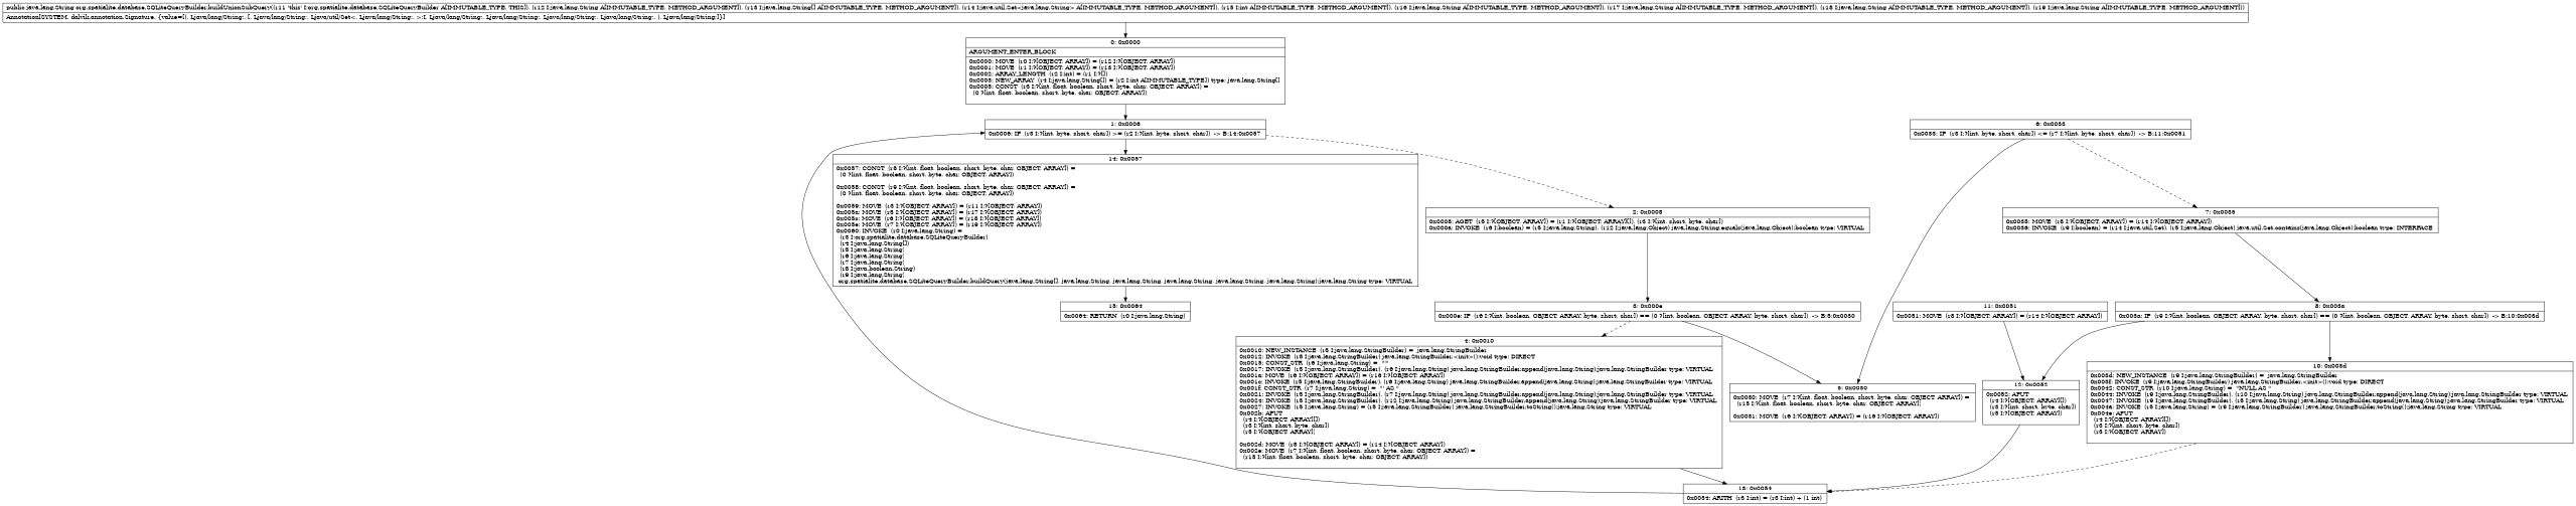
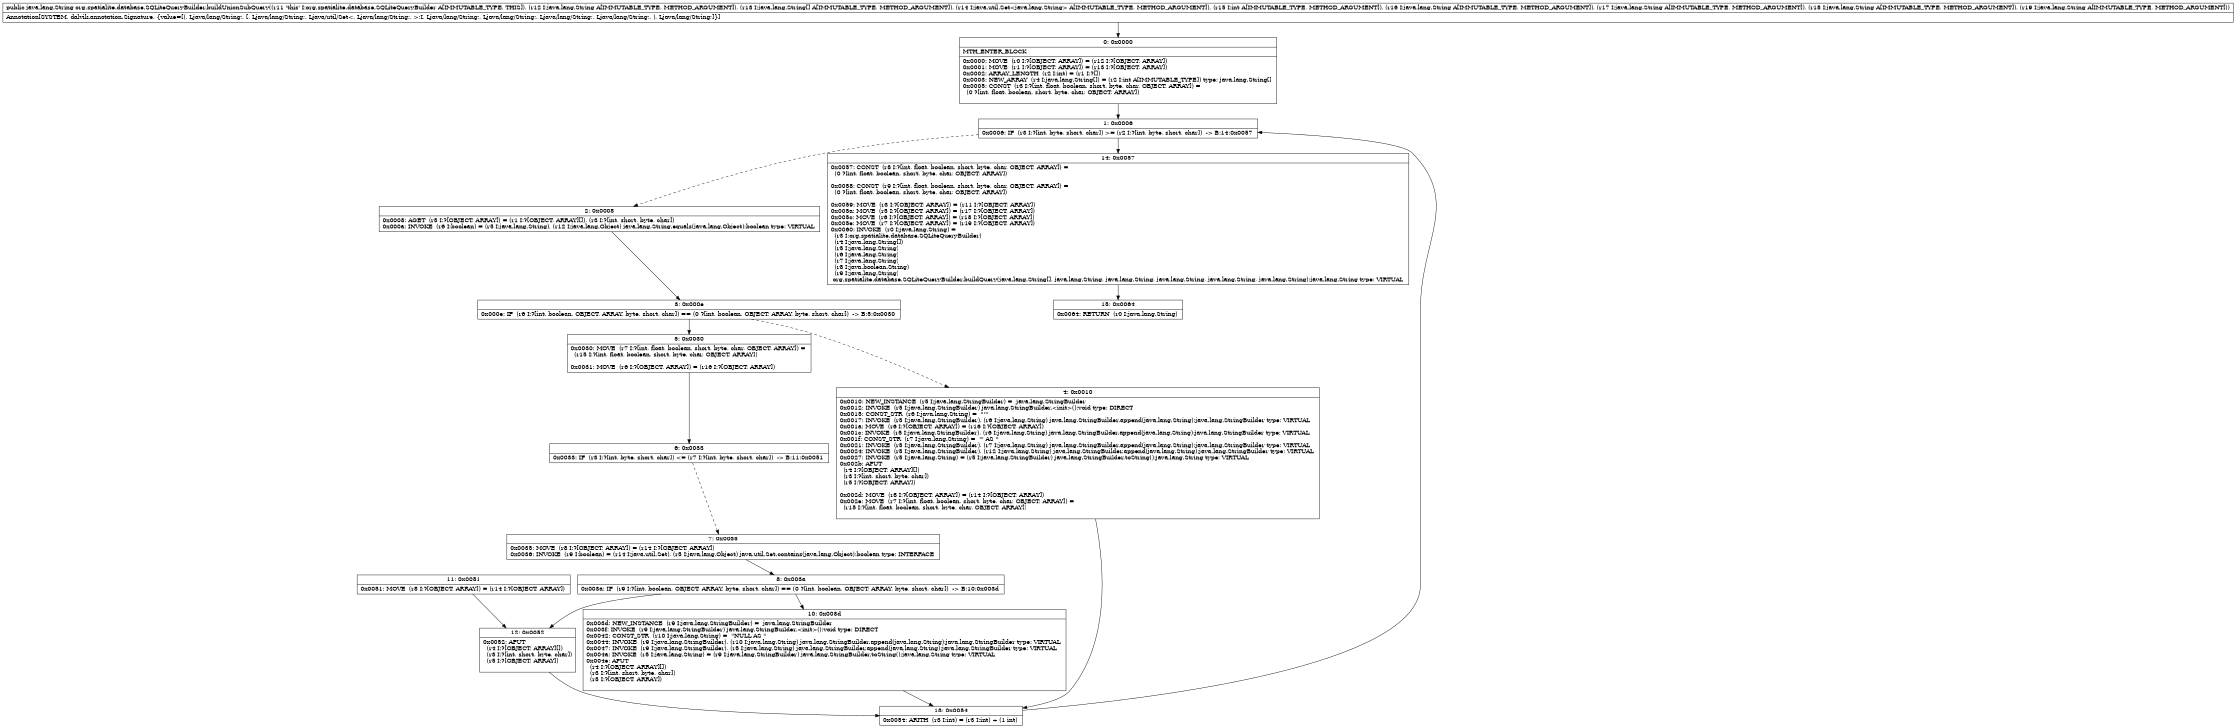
  digraph {
    node [shape=record]
-   n1 [label="{0\:\ 0x0000|ARGUMENT_ENTER_BLOCK\l|0x0000: MOVE  (r0 I:?[OBJECT, ARRAY]) = (r12 I:?[OBJECT, ARRAY]) \l0x0001: MOVE  (r1 I:?[OBJECT, ARRAY]) = (r13 I:?[OBJECT, ARRAY]) \l0x0002: ARRAY_LENGTH  (r2 I:int) = (r1 I:?[]) \l0x0003: NEW_ARRAY  (r4 I:java.lang.String[]) = (r2 I:int A[IMMUTABLE_TYPE]) type: java.lang.String[] \l0x0005: CONST  (r3 I:?[int, float, boolean, short, byte, char, OBJECT, ARRAY]) = \l  (0 ?[int, float, boolean, short, byte, char, OBJECT, ARRAY])\l \l}"]
+   n1 [label="{0\:\ 0x0000|MTH_ENTER_BLOCK\l|0x0000: MOVE  (r0 I:?[OBJECT, ARRAY]) = (r12 I:?[OBJECT, ARRAY]) \l0x0001: MOVE  (r1 I:?[OBJECT, ARRAY]) = (r13 I:?[OBJECT, ARRAY]) \l0x0002: ARRAY_LENGTH  (r2 I:int) = (r1 I:?[]) \l0x0003: NEW_ARRAY  (r4 I:java.lang.String[]) = (r2 I:int A[IMMUTABLE_TYPE]) type: java.lang.String[] \l0x0005: CONST  (r3 I:?[int, float, boolean, short, byte, char, OBJECT, ARRAY]) = \l  (0 ?[int, float, boolean, short, byte, char, OBJECT, ARRAY])\l \l}"]
    n2 [label="{1\:\ 0x0006|0x0006: IF  (r3 I:?[int, byte, short, char]) \>= (r2 I:?[int, byte, short, char])  \-\> B:14:0x0057 \l}"]
    n3 [label="{2\:\ 0x0008|0x0008: AGET  (r5 I:?[OBJECT, ARRAY]) = (r1 I:?[OBJECT, ARRAY][]), (r3 I:?[int, short, byte, char]) \l0x000a: INVOKE  (r6 I:boolean) = (r5 I:java.lang.String), (r12 I:java.lang.Object) java.lang.String.equals(java.lang.Object):boolean type: VIRTUAL \l}"]
    n4 [label="{14\:\ 0x0057|0x0057: CONST  (r8 I:?[int, float, boolean, short, byte, char, OBJECT, ARRAY]) = \l  (0 ?[int, float, boolean, short, byte, char, OBJECT, ARRAY])\l \l0x0058: CONST  (r9 I:?[int, float, boolean, short, byte, char, OBJECT, ARRAY]) = \l  (0 ?[int, float, boolean, short, byte, char, OBJECT, ARRAY])\l \l0x0059: MOVE  (r3 I:?[OBJECT, ARRAY]) = (r11 I:?[OBJECT, ARRAY]) \l0x005a: MOVE  (r5 I:?[OBJECT, ARRAY]) = (r17 I:?[OBJECT, ARRAY]) \l0x005c: MOVE  (r6 I:?[OBJECT, ARRAY]) = (r18 I:?[OBJECT, ARRAY]) \l0x005e: MOVE  (r7 I:?[OBJECT, ARRAY]) = (r19 I:?[OBJECT, ARRAY]) \l0x0060: INVOKE  (r0 I:java.lang.String) = \l  (r3 I:org.spatialite.database.SQLiteQueryBuilder)\l  (r4 I:java.lang.String[])\l  (r5 I:java.lang.String)\l  (r6 I:java.lang.String)\l  (r7 I:java.lang.String)\l  (r8 I:java.boolean.String)\l  (r9 I:java.lang.String)\l org.spatialite.database.SQLiteQueryBuilder.buildQuery(java.lang.String[], java.lang.String, java.lang.String, java.lang.String, java.lang.String, java.lang.String):java.lang.String type: VIRTUAL \l}"]
    n5 [label="{3\:\ 0x000e|0x000e: IF  (r6 I:?[int, boolean, OBJECT, ARRAY, byte, short, char]) == (0 ?[int, boolean, OBJECT, ARRAY, byte, short, char])  \-\> B:5:0x0030 \l}"]
    n6 [label="{15\:\ 0x0064|0x0064: RETURN  (r0 I:java.lang.String) \l}"]
    n7 [label="{4\:\ 0x0010|0x0010: NEW_INSTANCE  (r5 I:java.lang.StringBuilder) =  java.lang.StringBuilder \l0x0012: INVOKE  (r5 I:java.lang.StringBuilder) java.lang.StringBuilder.\<init\>():void type: DIRECT \l0x0015: CONST_STR  (r6 I:java.lang.String) =  \"'\" \l0x0017: INVOKE  (r5 I:java.lang.StringBuilder), (r6 I:java.lang.String) java.lang.StringBuilder.append(java.lang.String):java.lang.StringBuilder type: VIRTUAL \l0x001a: MOVE  (r6 I:?[OBJECT, ARRAY]) = (r16 I:?[OBJECT, ARRAY]) \l0x001c: INVOKE  (r5 I:java.lang.StringBuilder), (r6 I:java.lang.String) java.lang.StringBuilder.append(java.lang.String):java.lang.StringBuilder type: VIRTUAL \l0x001f: CONST_STR  (r7 I:java.lang.String) =  \"' AS \" \l0x0021: INVOKE  (r5 I:java.lang.StringBuilder), (r7 I:java.lang.String) java.lang.StringBuilder.append(java.lang.String):java.lang.StringBuilder type: VIRTUAL \l0x0024: INVOKE  (r5 I:java.lang.StringBuilder), (r12 I:java.lang.String) java.lang.StringBuilder.append(java.lang.String):java.lang.StringBuilder type: VIRTUAL \l0x0027: INVOKE  (r5 I:java.lang.String) = (r5 I:java.lang.StringBuilder) java.lang.StringBuilder.toString():java.lang.String type: VIRTUAL \l0x002b: APUT  \l  (r4 I:?[OBJECT, ARRAY][])\l  (r3 I:?[int, short, byte, char])\l  (r5 I:?[OBJECT, ARRAY])\l \l0x002d: MOVE  (r8 I:?[OBJECT, ARRAY]) = (r14 I:?[OBJECT, ARRAY]) \l0x002e: MOVE  (r7 I:?[int, float, boolean, short, byte, char, OBJECT, ARRAY]) = \l  (r15 I:?[int, float, boolean, short, byte, char, OBJECT, ARRAY])\l \l}"]
    n8 [label="{5\:\ 0x0030|0x0030: MOVE  (r7 I:?[int, float, boolean, short, byte, char, OBJECT, ARRAY]) = \l  (r15 I:?[int, float, boolean, short, byte, char, OBJECT, ARRAY])\l \l0x0031: MOVE  (r6 I:?[OBJECT, ARRAY]) = (r16 I:?[OBJECT, ARRAY]) \l}"]
    n9 [label="{13\:\ 0x0054|0x0054: ARITH  (r3 I:int) = (r3 I:int) + (1 int) \l}"]
    n10 [label="{6\:\ 0x0033|0x0033: IF  (r3 I:?[int, byte, short, char]) \<= (r7 I:?[int, byte, short, char])  \-\> B:11:0x0051 \l}"]
    n11 [label="{7\:\ 0x0035|0x0035: MOVE  (r8 I:?[OBJECT, ARRAY]) = (r14 I:?[OBJECT, ARRAY]) \l0x0036: INVOKE  (r9 I:boolean) = (r14 I:java.util.Set), (r5 I:java.lang.Object) java.util.Set.contains(java.lang.Object):boolean type: INTERFACE \l}"]
    n12 [label="{8\:\ 0x003a|0x003a: IF  (r9 I:?[int, boolean, OBJECT, ARRAY, byte, short, char]) == (0 ?[int, boolean, OBJECT, ARRAY, byte, short, char])  \-\> B:10:0x003d \l}"]
    n13 [label="{11\:\ 0x0051|0x0051: MOVE  (r8 I:?[OBJECT, ARRAY]) = (r14 I:?[OBJECT, ARRAY]) \l}"]
    n14 [label="{12\:\ 0x0052|0x0052: APUT  \l  (r4 I:?[OBJECT, ARRAY][])\l  (r3 I:?[int, short, byte, char])\l  (r5 I:?[OBJECT, ARRAY])\l \l}"]
    n15 [label="{10\:\ 0x003d|0x003d: NEW_INSTANCE  (r9 I:java.lang.StringBuilder) =  java.lang.StringBuilder \l0x003f: INVOKE  (r9 I:java.lang.StringBuilder) java.lang.StringBuilder.\<init\>():void type: DIRECT \l0x0042: CONST_STR  (r10 I:java.lang.String) =  \"NULL AS \" \l0x0044: INVOKE  (r9 I:java.lang.StringBuilder), (r10 I:java.lang.String) java.lang.StringBuilder.append(java.lang.String):java.lang.StringBuilder type: VIRTUAL \l0x0047: INVOKE  (r9 I:java.lang.StringBuilder), (r5 I:java.lang.String) java.lang.StringBuilder.append(java.lang.String):java.lang.StringBuilder type: VIRTUAL \l0x004a: INVOKE  (r5 I:java.lang.String) = (r9 I:java.lang.StringBuilder) java.lang.StringBuilder.toString():java.lang.String type: VIRTUAL \l0x004e: APUT  \l  (r4 I:?[OBJECT, ARRAY][])\l  (r3 I:?[int, short, byte, char])\l  (r5 I:?[OBJECT, ARRAY])\l \l}"]
    n16 [label="{public java.lang.String org.spatialite.database.SQLiteQueryBuilder.buildUnionSubQuery((r11 'this' I:org.spatialite.database.SQLiteQueryBuilder A[IMMUTABLE_TYPE, THIS]), (r12 I:java.lang.String A[IMMUTABLE_TYPE, METHOD_ARGUMENT]), (r13 I:java.lang.String[] A[IMMUTABLE_TYPE, METHOD_ARGUMENT]), (r14 I:java.util.Set\<java.lang.String\> A[IMMUTABLE_TYPE, METHOD_ARGUMENT]), (r15 I:int A[IMMUTABLE_TYPE, METHOD_ARGUMENT]), (r16 I:java.lang.String A[IMMUTABLE_TYPE, METHOD_ARGUMENT]), (r17 I:java.lang.String A[IMMUTABLE_TYPE, METHOD_ARGUMENT]), (r18 I:java.lang.String A[IMMUTABLE_TYPE, METHOD_ARGUMENT]), (r19 I:java.lang.String A[IMMUTABLE_TYPE, METHOD_ARGUMENT]))  | Annotation[SYSTEM, dalvik.annotation.Signature, \{value=[(, Ljava\/lang\/String;, [, Ljava\/lang\/String;, Ljava\/util\/Set\<, Ljava\/lang\/String;, \>;I, Ljava\/lang\/String;, Ljava\/lang\/String;, Ljava\/lang\/String;, Ljava\/lang\/String;, ), Ljava\/lang\/String;]\}]\l}"]
    n1 -> n2
    n2 -> n3 [style=dashed]
    n2 -> n4
    n3 -> n5
    n4 -> n6
    n5 -> n7 [style=dashed]
    n5 -> n8
    n7 -> n9
-   n10 -> n8
+   n8 -> n10
    n9 -> n2
    n10 -> n11 [style=dashed]
    n11 -> n12
    n12 -> n14 [style=solid]
    n12 -> n15
    n13 -> n14
    n14 -> n9
-   n15 -> n9 [style=dashed]
+   n15 -> n9
    n16 -> n1
  }
